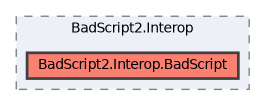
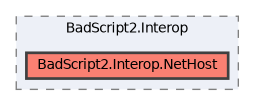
  digraph {
    compound=true
-   n1 [color=grey25 fillcolor=salmon fontname=Helvetica fontsize=10 height=0.2 label="BadScript2.Interop.BadScript" shape=box style="filled,bold" width=0.4]
+   n1 [color=grey25 fillcolor=salmon fontname=Helvetica fontsize=10 height=0.2 label="BadScript2.Interop.NetHost" shape=box style="filled,bold" width=0.4]
    subgraph cluster_1 {
      bgcolor="#edf0f7"
      fontname=Helvetica
      fontsize=10
      label="BadScript2.Interop"
      pencolor=grey50
      style="filled,dashed"
      n1
    }
  }
